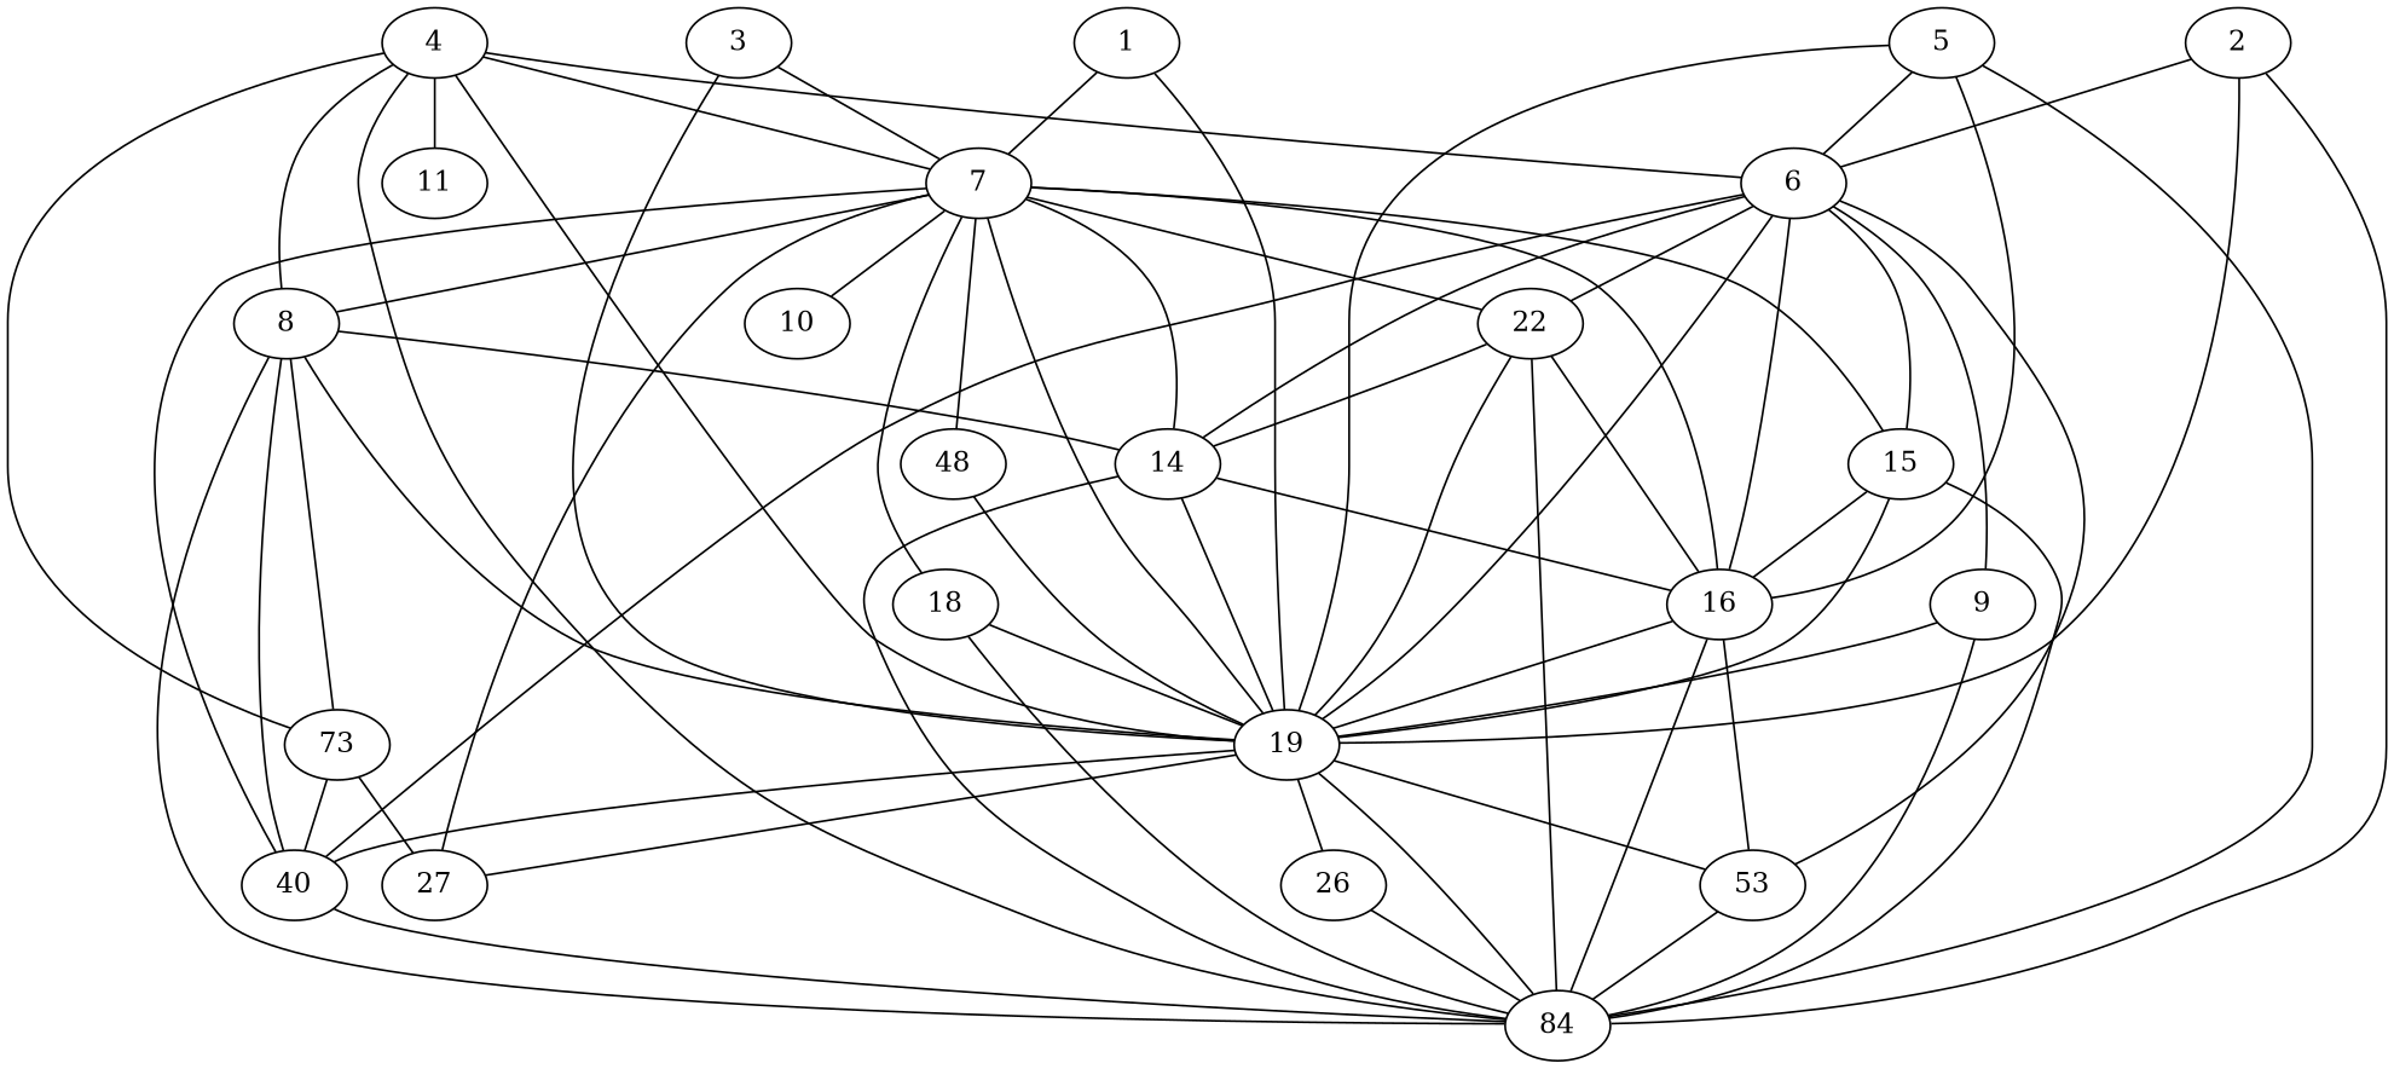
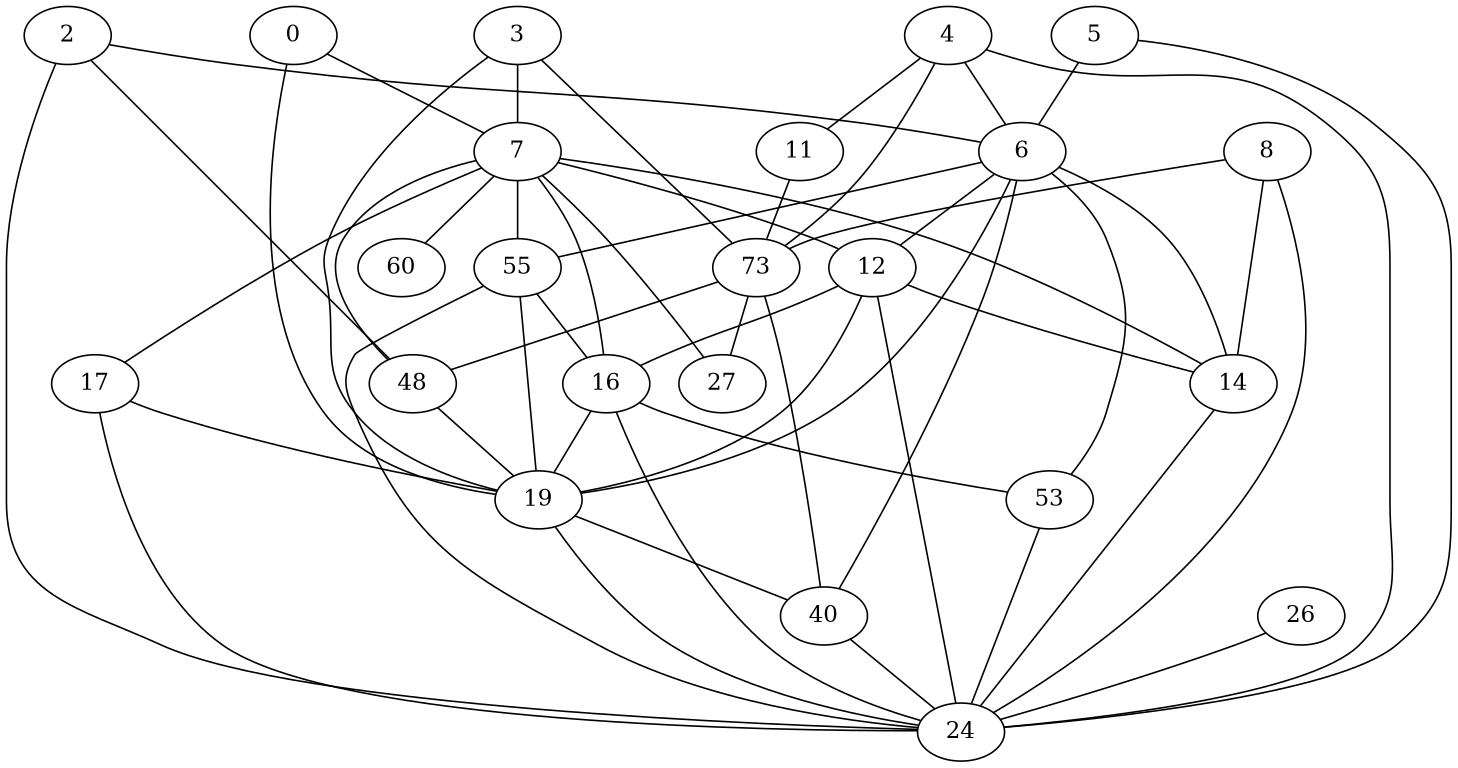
  graph {
-   1
+   1 [label=0]
    7
    19
    8
-   12 [label=22]
+   12
    14
-   15
+   15 [label=55]
    n8 [label=40]
-   10
-   17 [label=18]
+   10 [label=60]
+   17
    n11 [label=48]
    n12 [label=27]
    2
    6
-   24 [label=84]
+   24
    16
-   9
    n18 [label=53]
    n19 [label=26]
    3
    n21 [label=73]
    4
    11
    5
    1 -- 7
    1 -- 19
-   7 -- 19
-   7 -- 8
    7 -- 12
    7 -- 14
    7 -- 15
-   7 -- n8
    7 -- 10
    7 -- 17
    7 -- n11
    7 -- n12
    19 -- n8
-   19 -- n12
    19 -- 24
-   19 -- n18
-   19 -- n19
-   8 -- 19
    8 -- 14
-   8 -- n8
    8 -- 24
    8 -- n21
    12 -- 19
    12 -- 14
    12 -- 24
    12 -- 16
-   14 -- 19
    14 -- 24
-   14 -- 16
    15 -- 19
    15 -- 24
    15 -- 16
    n8 -- 24
    17 -- 19
    17 -- 24
    n11 -- 19
-   2 -- 19
+   2 -- n11
    2 -- 6
    2 -- 24
    6 -- 19
    6 -- 12
    6 -- 14
    6 -- 15
    6 -- n8
-   6 -- 16
-   6 -- 9
    6 -- n18
    16 -- 7
    16 -- 19
    16 -- 24
    16 -- n18
-   9 -- 19
-   9 -- 24
    n18 -- 24
    n19 -- 24
    3 -- 7
    3 -- 19
+   3 -- n21
    n21 -- n8
+   n21 -- n11
    n21 -- n12
-   4 -- 7
-   4 -- 19
-   4 -- 8
    4 -- 6
    4 -- 24
    4 -- n21
    4 -- 11
-   5 -- 19
+   11 -- n21
    5 -- 6
    5 -- 24
-   5 -- 16
  }
